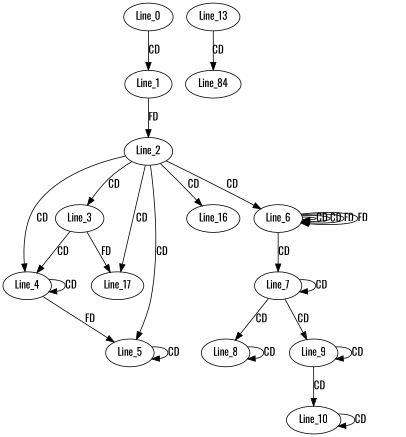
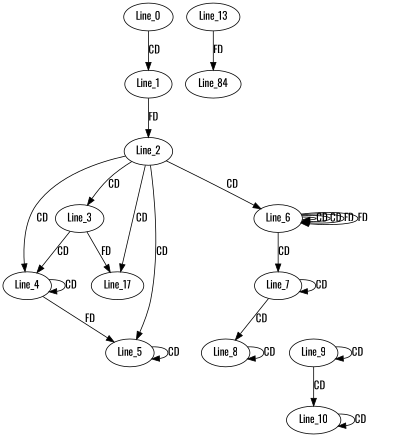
  digraph {
    fontname=Oswald
    node [fontname=Oswald]
    edge [fontname=Oswald]
    Line_0
    Line_1
    Line_2
    Line_3
    Line_4
    Line_5
    Line_6
-   Line_16
    Line_17
    Line_7
    Line_8
    Line_9
    Line_10
    n14 [label=Line_84]
    Line_13
    Line_0 -> Line_1 [label=CD]
    Line_1 -> Line_2 [label=FD]
    Line_2 -> Line_3 [label=CD]
    Line_2 -> Line_4 [label=CD]
    Line_2 -> Line_5 [label=CD]
    Line_2 -> Line_6 [label=CD]
-   Line_2 -> Line_16 [label=CD]
    Line_2 -> Line_17 [label=CD]
    Line_3 -> Line_4 [label=CD]
    Line_3 -> Line_17 [label=FD]
    Line_4 -> Line_4 [label=CD]
    Line_4 -> Line_5 [label=FD]
    Line_5 -> Line_5 [label=CD]
    Line_6 -> Line_6 [label=CD]
    Line_6 -> Line_6 [label=CD]
    Line_6 -> Line_6 [label=FD]
    Line_6 -> Line_6 [label=FD]
    Line_6 -> Line_7 [label=CD]
    Line_7 -> Line_7 [label=CD]
    Line_7 -> Line_8 [label=CD]
-   Line_7 -> Line_9 [label=CD]
    Line_8 -> Line_8 [label=CD]
    Line_9 -> Line_9 [label=CD]
    Line_9 -> Line_10 [label=CD]
    Line_10 -> Line_10 [label=CD]
-   Line_13 -> n14 [label=CD]
+   Line_13 -> n14 [label=FD]
  }
